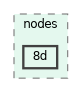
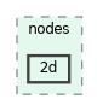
  digraph {
    compound=true
    rankdir=LR
-   n1 [color=grey25 fillcolor="#e4f8ee" fontname=Helvetica fontsize=10 height=0.2 label="8d" shape=box style="filled,bold" width=0.4]
+   n1 [color=grey25 fillcolor="#e4f8ee" fontname=Helvetica fontsize=10 height=0.2 label="2d" shape=box style="filled,bold" width=0.4]
    subgraph cluster_1 {
      bgcolor="#e4f8ee"
      fontname=Helvetica
      fontsize=10
      label=nodes
      pencolor=grey50
      style="filled,dashed"
      n1
    }
  }
